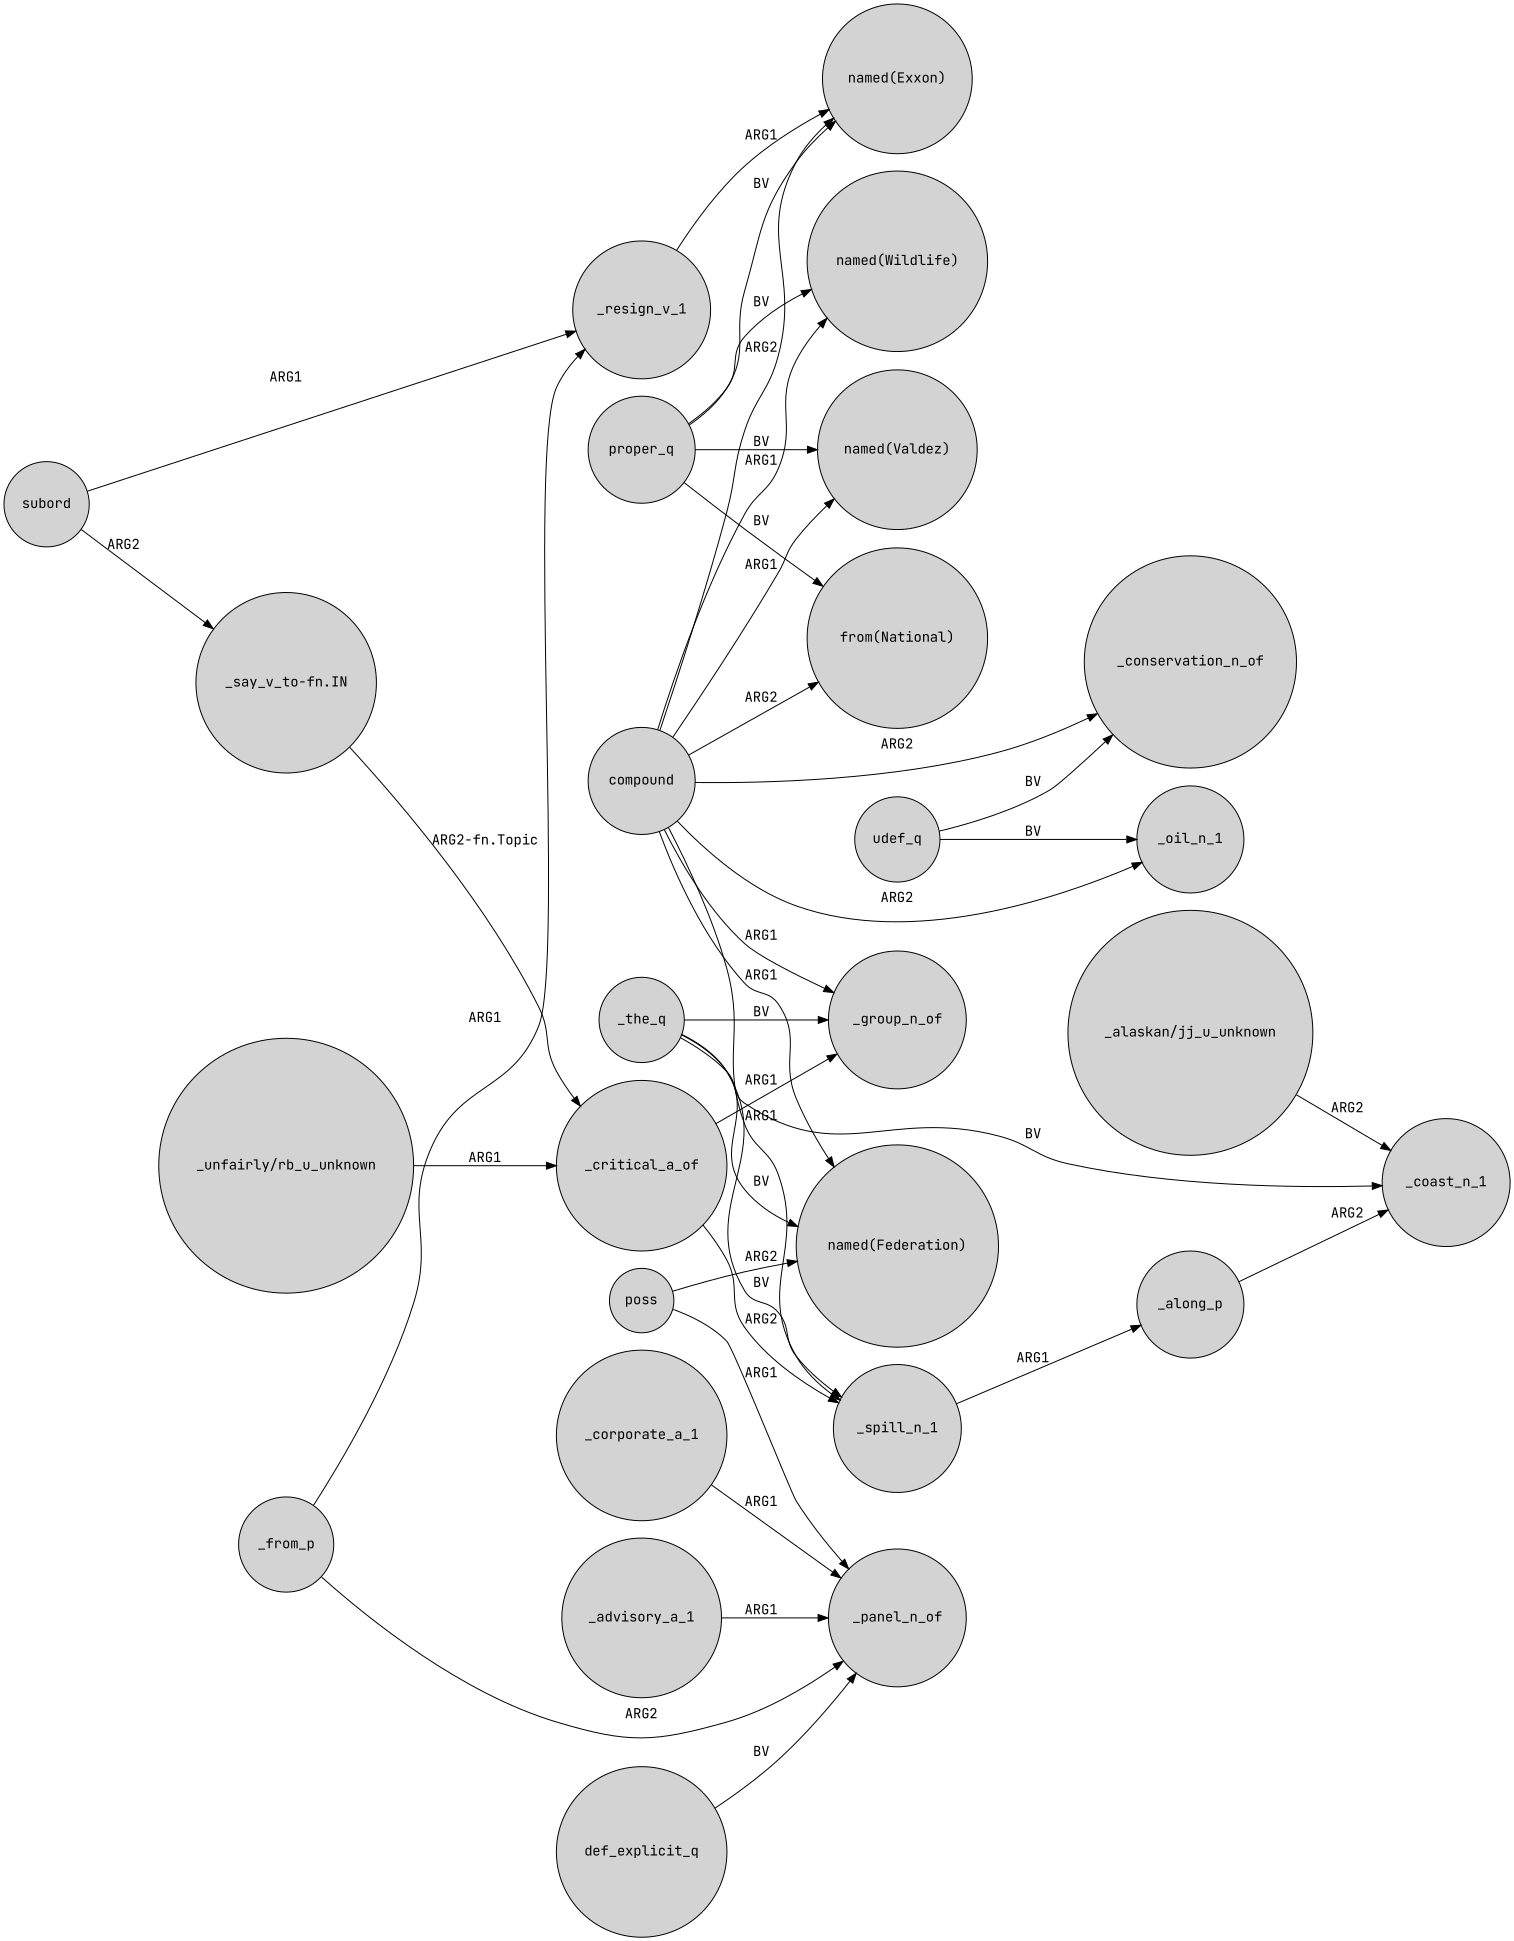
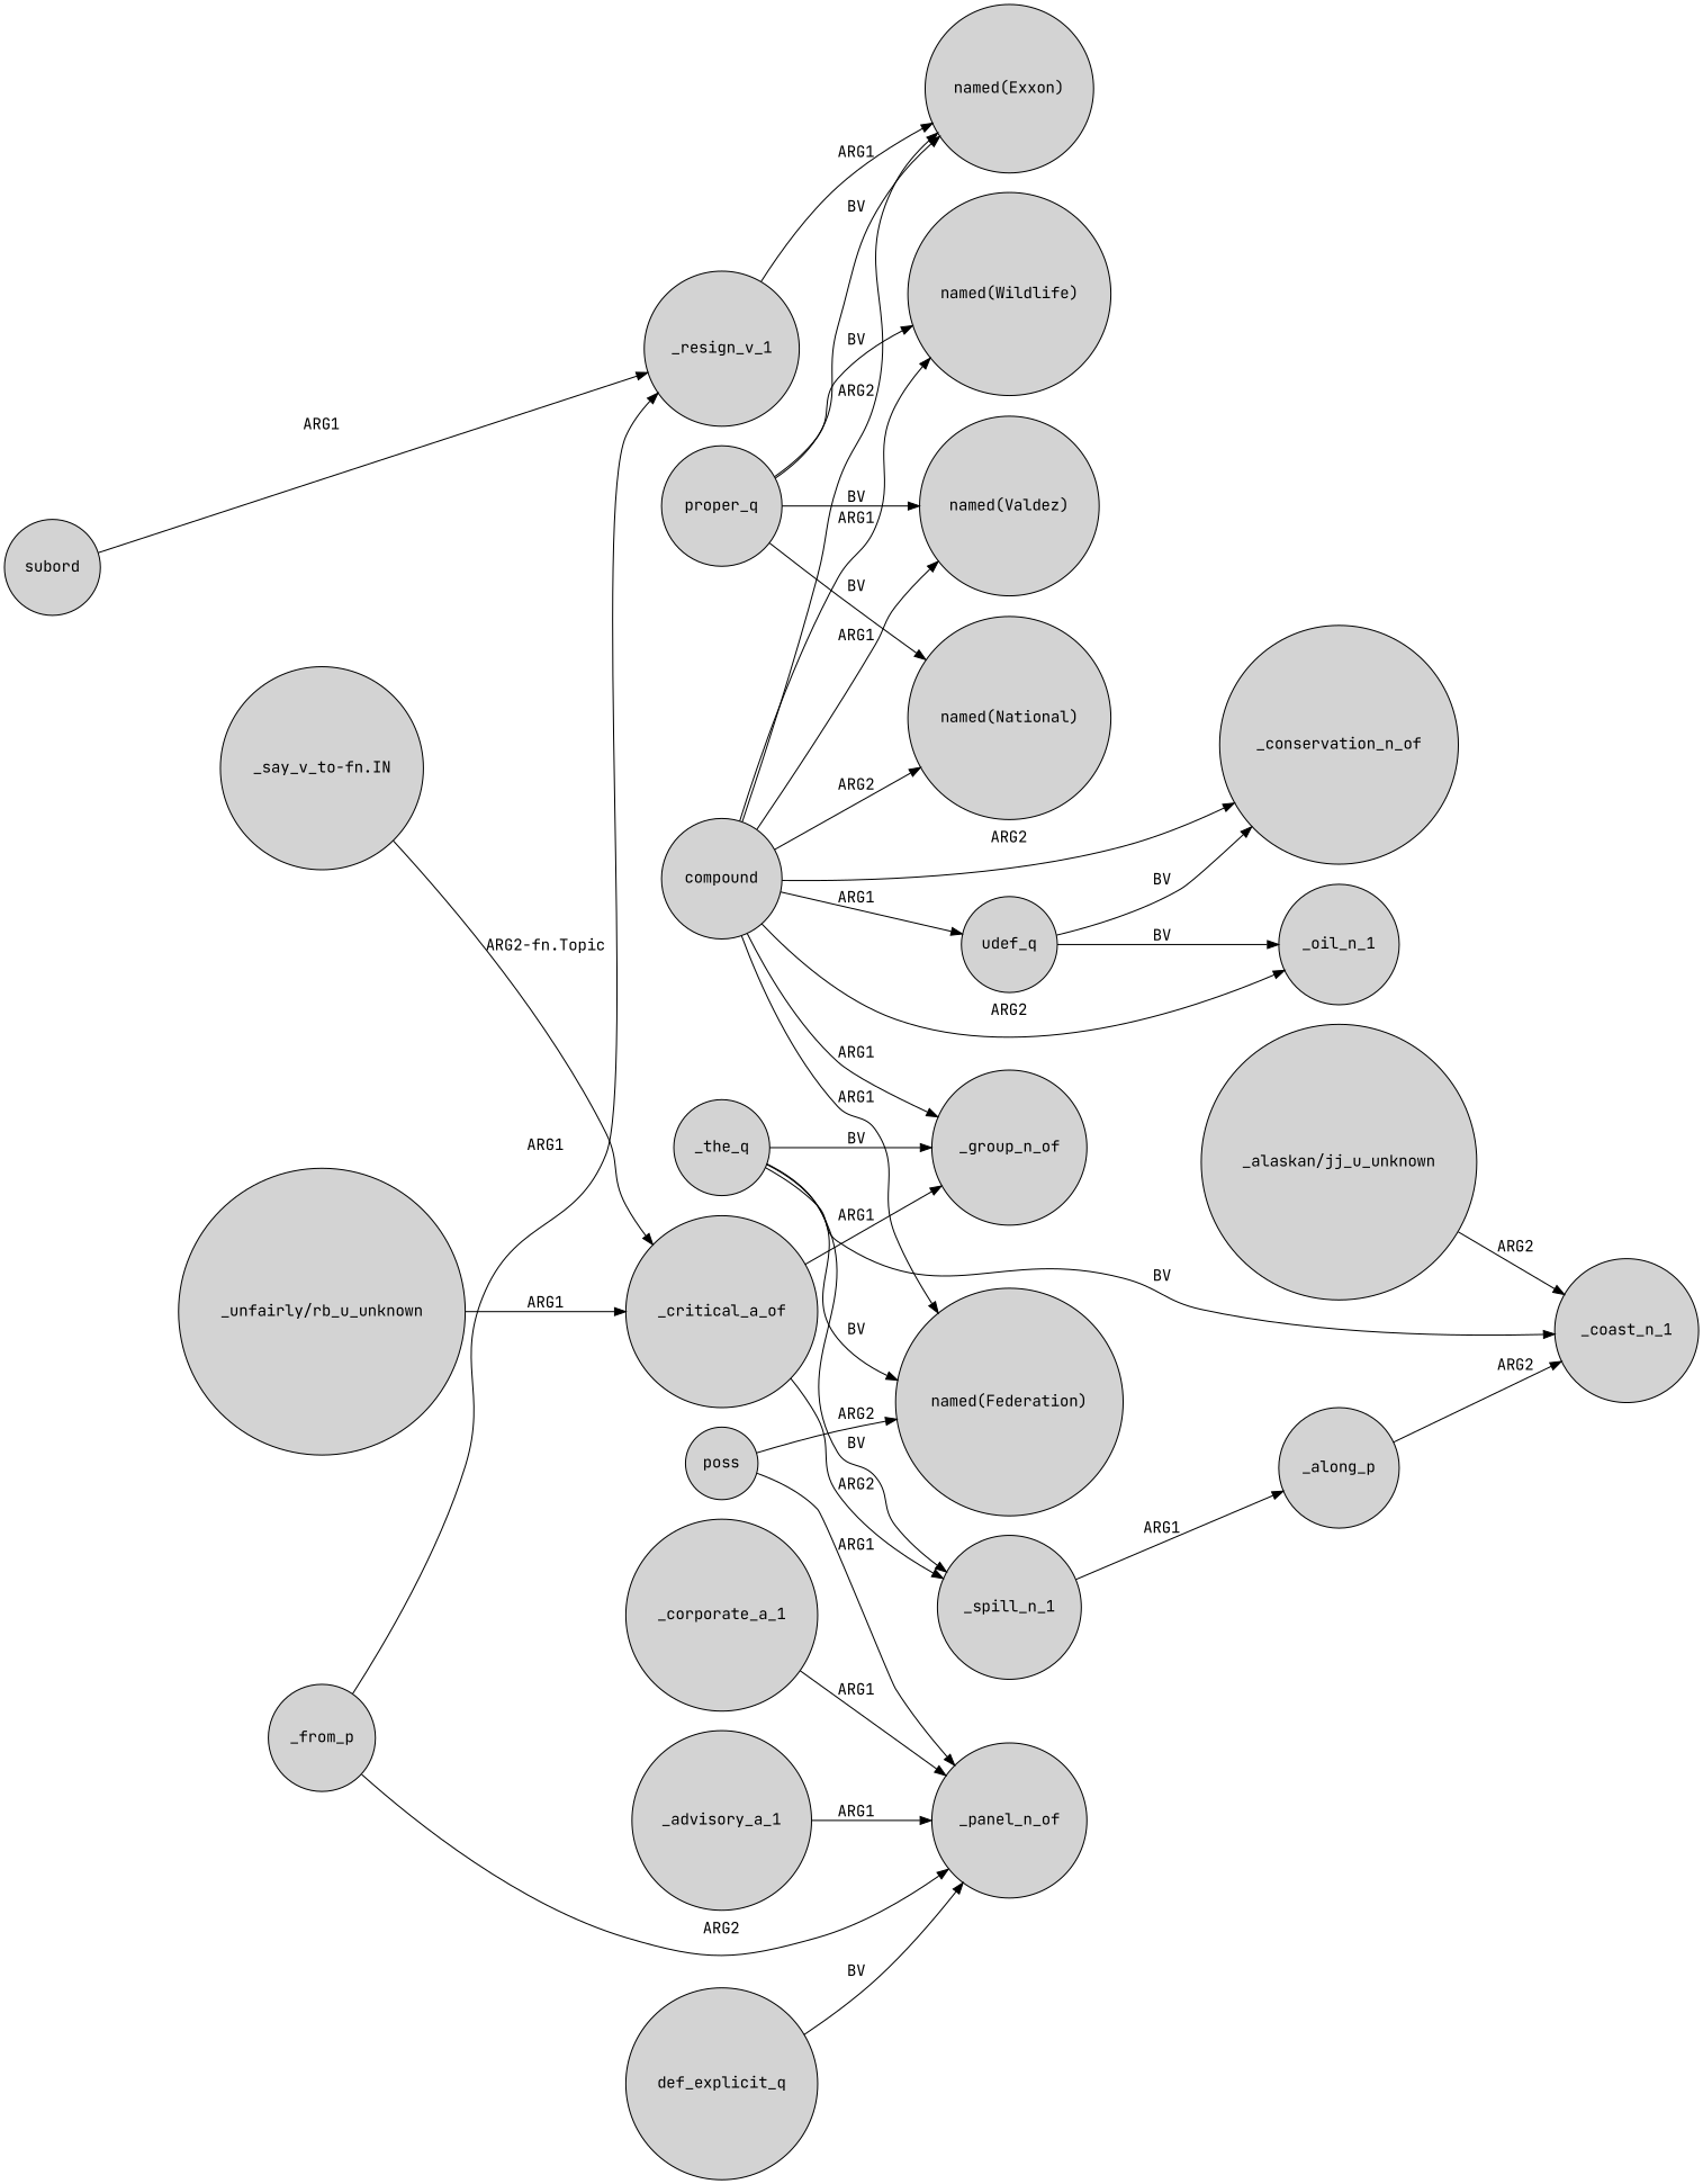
  digraph {
    fontname="JetBrains Mono"
    rankdir=LR
    node [fontname="JetBrains Mono" shape=circle style=filled]
    edge [fontname="JetBrains Mono"]
    subord
    _resign_v_1
    "_say_v_to-fn.IN"
    "named(Exxon)"
    _critical_a_of
    def_explicit_q
    _panel_n_of
    compound
    "named(Wildlife)"
    "named(Federation)"
    "named(Valdez)"
    _group_n_of
    _spill_n_1
    _conservation_n_of
-   "named(National)" [label="from(National)"]
+   "named(National)"
    _oil_n_1
    _along_p
    _the_q
    _coast_n_1
    proper_q
    _from_p
    _corporate_a_1
    "_unfairly/rb_u_unknown"
    _advisory_a_1
    udef_q
    poss
    "_alaskan/jj_u_unknown"
    subord -> _resign_v_1 [label=ARG1]
-   subord -> "_say_v_to-fn.IN" [label=ARG2]
    _resign_v_1 -> "named(Exxon)" [label=ARG1]
    "_say_v_to-fn.IN" -> _critical_a_of [label="ARG2-fn.Topic"]
    _critical_a_of -> _group_n_of [label=ARG1]
    _critical_a_of -> _spill_n_1 [label=ARG2]
    def_explicit_q -> _panel_n_of [label=BV]
    compound -> "named(Exxon)" [label=ARG2]
    compound -> "named(Wildlife)" [label=ARG1]
    compound -> "named(Federation)" [label=ARG1]
    compound -> "named(Valdez)" [label=ARG1]
    compound -> _group_n_of [label=ARG1]
-   compound -> _spill_n_1 [label=ARG1]
+   compound -> udef_q [label=ARG1]
    compound -> _conservation_n_of [label=ARG2]
    compound -> "named(National)" [label=ARG2]
    compound -> _oil_n_1 [label=ARG2]
    _spill_n_1 -> _along_p [label=ARG1]
    _along_p -> _coast_n_1 [label=ARG2]
    _the_q -> "named(Federation)" [label=BV]
    _the_q -> _group_n_of [label=BV]
    _the_q -> _spill_n_1 [label=BV]
    _the_q -> _coast_n_1 [label=BV]
    proper_q -> "named(Exxon)" [label=BV]
    proper_q -> "named(Wildlife)" [label=BV]
    proper_q -> "named(Valdez)" [label=BV]
    proper_q -> "named(National)" [label=BV]
    _from_p -> _resign_v_1 [label=ARG1]
    _from_p -> _panel_n_of [label=ARG2]
    _corporate_a_1 -> _panel_n_of [label=ARG1]
    "_unfairly/rb_u_unknown" -> _critical_a_of [label=ARG1]
    _advisory_a_1 -> _panel_n_of [label=ARG1]
    udef_q -> _conservation_n_of [label=BV]
    udef_q -> _oil_n_1 [label=BV]
    poss -> _panel_n_of [label=ARG1]
    poss -> "named(Federation)" [label=ARG2]
    "_alaskan/jj_u_unknown" -> _coast_n_1 [label=ARG2]
  }
